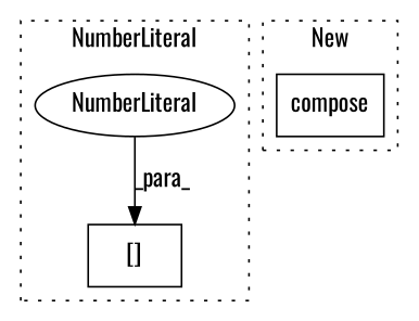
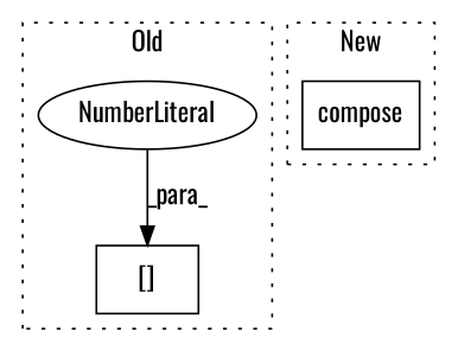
  digraph {
    fontname=Oswald
    node [shape=box fontname=Oswald]
    n1 [a=2 l="2,1" label="[]" s="3674,3677"]
    n2 [a=34 l=1 label=NumberLiteral s=3676 shape=ellipse]
    n3 [a=32 l="8,1" label=compose s="4187,4222"]
    subgraph cluster_1 {
-     label=NumberLiteral
+     label=Old
      style=dotted
      n1
      n2
    }
    subgraph cluster_2 {
      label=New
      style=dotted
      n3
    }
    n2 -> n1 [label=_para_ fontname=Oswald]
  }
